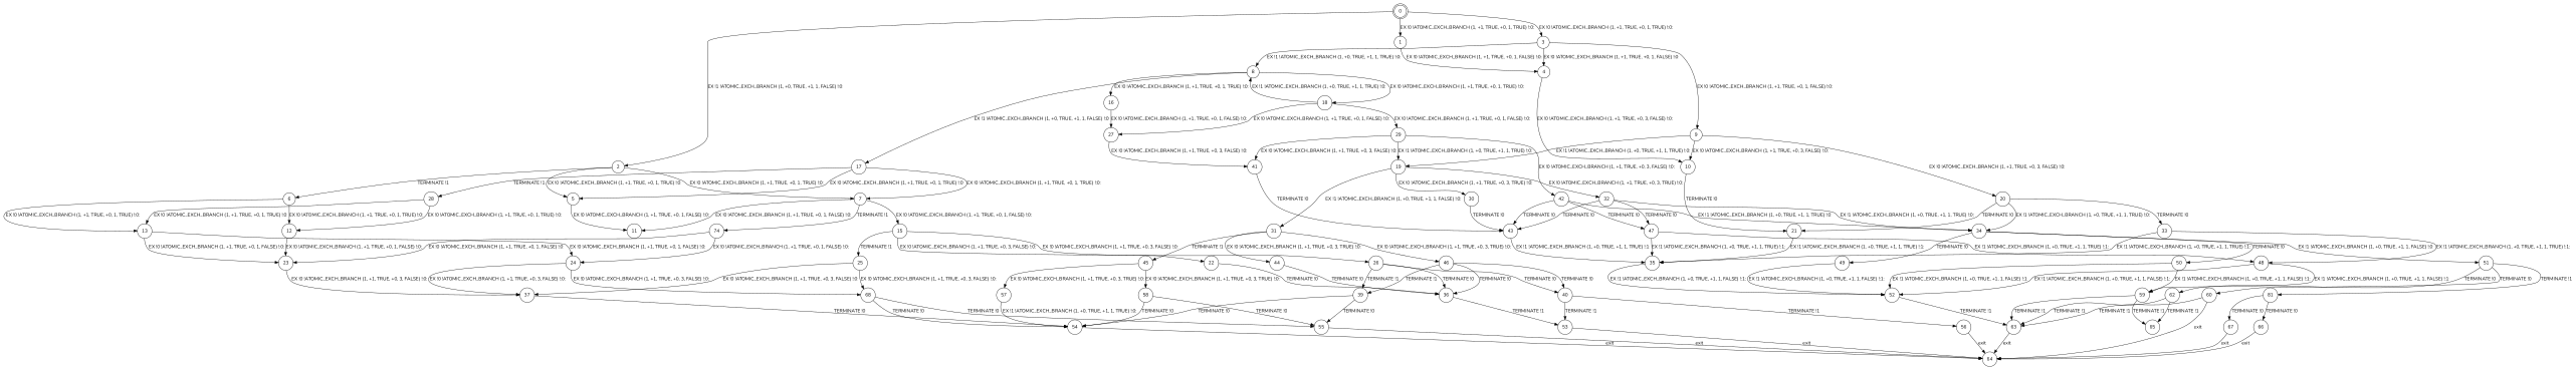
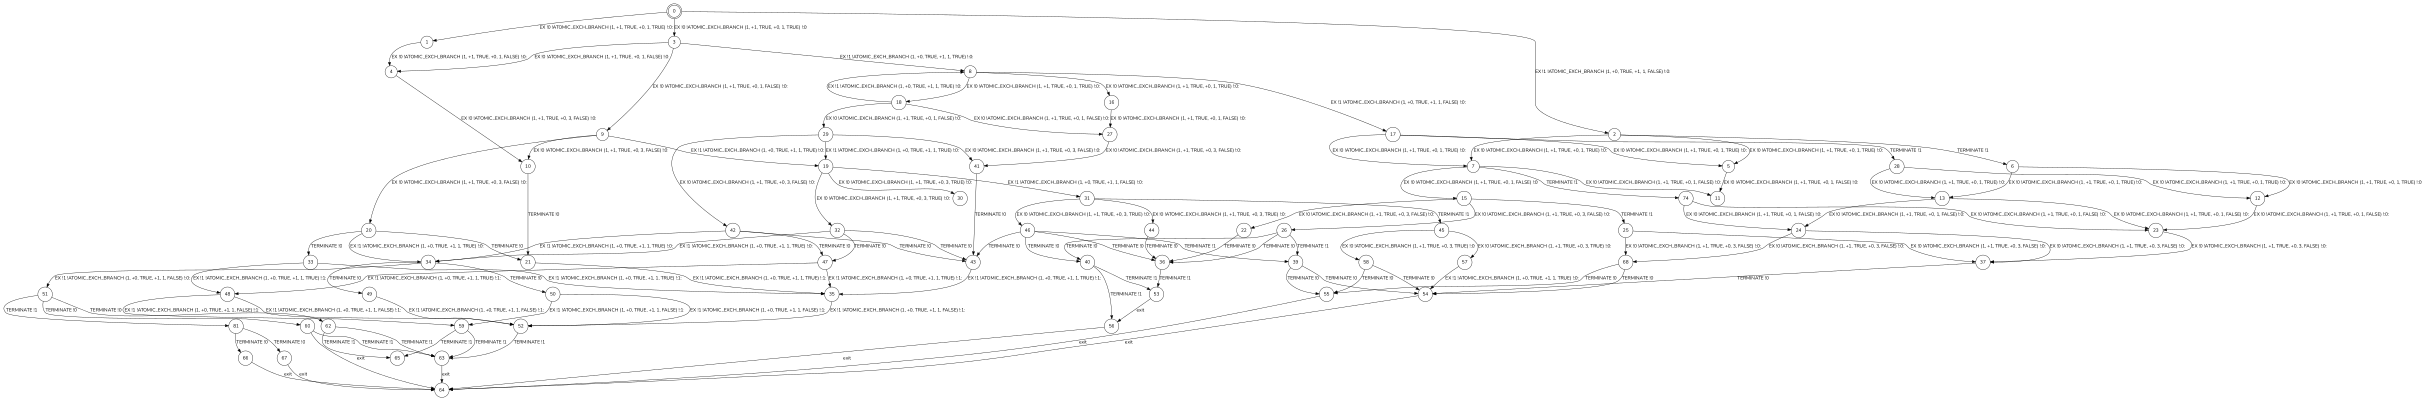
  digraph {
    fontname=Nunito
    node [fontname=Nunito shape=circle]
    edge [fontname=Nunito]
    0 [peripheries=2]
    1
    2
    3
    4
    5
    6
    7
    8
    9
    10
    11
    12
    13
    n15 [label=74]
    15
    16
    17
    18
    19
    20
    21
    23
    24
    22
    25
    26
    27
    28
    29
    30
    31
    32
    33
    34
    35
    36
    37
    n39 [label=68]
    39
    40
    41
    42
    43
    44
    45
    46
    47
    48
    49
    50
    51
    52
    53
    54
    55
    56
    57
    58
    59
    60
    n62 [label=81]
    62
    63
    64
    65
    66
    67
    0 -> 1 [label="EX !0 !ATOMIC_EXCH_BRANCH (1, +1, TRUE, +0, 1, TRUE) !:0:"]
    0 -> 2 [label="EX !1 !ATOMIC_EXCH_BRANCH (1, +0, TRUE, +1, 1, FALSE) !:0:"]
    0 -> 3 [label="EX !0 !ATOMIC_EXCH_BRANCH (1, +1, TRUE, +0, 1, TRUE) !:0:"]
    1 -> 4 [label="EX !0 !ATOMIC_EXCH_BRANCH (1, +1, TRUE, +0, 1, FALSE) !:0:"]
    2 -> 5 [label="EX !0 !ATOMIC_EXCH_BRANCH (1, +1, TRUE, +0, 1, TRUE) !:0:"]
    2 -> 6 [label="TERMINATE !1"]
    2 -> 7 [label="EX !0 !ATOMIC_EXCH_BRANCH (1, +1, TRUE, +0, 1, TRUE) !:0:"]
    3 -> 4 [label="EX !0 !ATOMIC_EXCH_BRANCH (1, +1, TRUE, +0, 1, FALSE) !:0:"]
    3 -> 8 [label="EX !1 !ATOMIC_EXCH_BRANCH (1, +0, TRUE, +1, 1, TRUE) !:0:"]
    3 -> 9 [label="EX !0 !ATOMIC_EXCH_BRANCH (1, +1, TRUE, +0, 1, FALSE) !:0:"]
    4 -> 10 [label="EX !0 !ATOMIC_EXCH_BRANCH (1, +1, TRUE, +0, 3, FALSE) !:0:"]
    5 -> 11 [label="EX !0 !ATOMIC_EXCH_BRANCH (1, +1, TRUE, +0, 1, FALSE) !:0:"]
    6 -> 12 [label="EX !0 !ATOMIC_EXCH_BRANCH (1, +1, TRUE, +0, 1, TRUE) !:0:"]
    6 -> 13 [label="EX !0 !ATOMIC_EXCH_BRANCH (1, +1, TRUE, +0, 1, TRUE) !:0:"]
    7 -> 11 [label="EX !0 !ATOMIC_EXCH_BRANCH (1, +1, TRUE, +0, 1, FALSE) !:0:"]
    7 -> n15 [label="TERMINATE !1"]
    7 -> 15 [label="EX !0 !ATOMIC_EXCH_BRANCH (1, +1, TRUE, +0, 1, FALSE) !:0:"]
    8 -> 16 [label="EX !0 !ATOMIC_EXCH_BRANCH (1, +1, TRUE, +0, 1, TRUE) !:0:"]
    8 -> 17 [label="EX !1 !ATOMIC_EXCH_BRANCH (1, +0, TRUE, +1, 1, FALSE) !:0:"]
    8 -> 18 [label="EX !0 !ATOMIC_EXCH_BRANCH (1, +1, TRUE, +0, 1, TRUE) !:0:"]
    9 -> 10 [label="EX !0 !ATOMIC_EXCH_BRANCH (1, +1, TRUE, +0, 3, FALSE) !:0:"]
    9 -> 19 [label="EX !1 !ATOMIC_EXCH_BRANCH (1, +0, TRUE, +1, 1, TRUE) !:0:"]
    9 -> 20 [label="EX !0 !ATOMIC_EXCH_BRANCH (1, +1, TRUE, +0, 3, FALSE) !:0:"]
    10 -> 21 [label="TERMINATE !0"]
    12 -> 23 [label="EX !0 !ATOMIC_EXCH_BRANCH (1, +1, TRUE, +0, 1, FALSE) !:0:"]
    13 -> 23 [label="EX !0 !ATOMIC_EXCH_BRANCH (1, +1, TRUE, +0, 1, FALSE) !:0:"]
    13 -> 24 [label="EX !0 !ATOMIC_EXCH_BRANCH (1, +1, TRUE, +0, 1, FALSE) !:0:"]
    n15 -> 23 [label="EX !0 !ATOMIC_EXCH_BRANCH (1, +1, TRUE, +0, 1, FALSE) !:0:"]
    n15 -> 24 [label="EX !0 !ATOMIC_EXCH_BRANCH (1, +1, TRUE, +0, 1, FALSE) !:0:"]
    15 -> 22 [label="EX !0 !ATOMIC_EXCH_BRANCH (1, +1, TRUE, +0, 3, FALSE) !:0:"]
    15 -> 25 [label="TERMINATE !1"]
    15 -> 26 [label="EX !0 !ATOMIC_EXCH_BRANCH (1, +1, TRUE, +0, 3, FALSE) !:0:"]
    16 -> 27 [label="EX !0 !ATOMIC_EXCH_BRANCH (1, +1, TRUE, +0, 1, FALSE) !:0:"]
    17 -> 5 [label="EX !0 !ATOMIC_EXCH_BRANCH (1, +1, TRUE, +0, 1, TRUE) !:0:"]
    17 -> 7 [label="EX !0 !ATOMIC_EXCH_BRANCH (1, +1, TRUE, +0, 1, TRUE) !:0:"]
    17 -> 28 [label="TERMINATE !1"]
    18 -> 8 [label="EX !1 !ATOMIC_EXCH_BRANCH (1, +0, TRUE, +1, 1, TRUE) !:0:"]
    18 -> 27 [label="EX !0 !ATOMIC_EXCH_BRANCH (1, +1, TRUE, +0, 1, FALSE) !:0:"]
    18 -> 29 [label="EX !0 !ATOMIC_EXCH_BRANCH (1, +1, TRUE, +0, 1, FALSE) !:0:"]
    19 -> 30 [label="EX !0 !ATOMIC_EXCH_BRANCH (1, +1, TRUE, +0, 3, TRUE) !:0:"]
    19 -> 31 [label="EX !1 !ATOMIC_EXCH_BRANCH (1, +0, TRUE, +1, 1, FALSE) !:0:"]
    19 -> 32 [label="EX !0 !ATOMIC_EXCH_BRANCH (1, +1, TRUE, +0, 3, TRUE) !:0:"]
    20 -> 21 [label="TERMINATE !0"]
    20 -> 33 [label="TERMINATE !0"]
    20 -> 34 [label="EX !1 !ATOMIC_EXCH_BRANCH (1, +0, TRUE, +1, 1, TRUE) !:0:"]
    21 -> 35 [label="EX !1 !ATOMIC_EXCH_BRANCH (1, +0, TRUE, +1, 1, TRUE) !:1:"]
    23 -> 37 [label="EX !0 !ATOMIC_EXCH_BRANCH (1, +1, TRUE, +0, 3, FALSE) !:0:"]
    24 -> 37 [label="EX !0 !ATOMIC_EXCH_BRANCH (1, +1, TRUE, +0, 3, FALSE) !:0:"]
    24 -> n39 [label="EX !0 !ATOMIC_EXCH_BRANCH (1, +1, TRUE, +0, 3, FALSE) !:0:"]
    22 -> 36 [label="TERMINATE !0"]
    25 -> 37 [label="EX !0 !ATOMIC_EXCH_BRANCH (1, +1, TRUE, +0, 3, FALSE) !:0:"]
    25 -> n39 [label="EX !0 !ATOMIC_EXCH_BRANCH (1, +1, TRUE, +0, 3, FALSE) !:0:"]
    26 -> 36 [label="TERMINATE !0"]
    26 -> 39 [label="TERMINATE !1"]
    26 -> 40 [label="TERMINATE !0"]
    27 -> 41 [label="EX !0 !ATOMIC_EXCH_BRANCH (1, +1, TRUE, +0, 3, FALSE) !:0:"]
    28 -> 12 [label="EX !0 !ATOMIC_EXCH_BRANCH (1, +1, TRUE, +0, 1, TRUE) !:0:"]
    28 -> 13 [label="EX !0 !ATOMIC_EXCH_BRANCH (1, +1, TRUE, +0, 1, TRUE) !:0:"]
    29 -> 19 [label="EX !1 !ATOMIC_EXCH_BRANCH (1, +0, TRUE, +1, 1, TRUE) !:0:"]
    29 -> 41 [label="EX !0 !ATOMIC_EXCH_BRANCH (1, +1, TRUE, +0, 3, FALSE) !:0:"]
    29 -> 42 [label="EX !0 !ATOMIC_EXCH_BRANCH (1, +1, TRUE, +0, 3, FALSE) !:0:"]
-   30 -> 43 [label="TERMINATE !0"]
+   46 -> 43 [label="TERMINATE !0"]
    31 -> 44 [label="EX !0 !ATOMIC_EXCH_BRANCH (1, +1, TRUE, +0, 3, TRUE) !:0:"]
    31 -> 45 [label="TERMINATE !1"]
    31 -> 46 [label="EX !0 !ATOMIC_EXCH_BRANCH (1, +1, TRUE, +0, 3, TRUE) !:0:"]
    32 -> 34 [label="EX !1 !ATOMIC_EXCH_BRANCH (1, +0, TRUE, +1, 1, TRUE) !:0:"]
    32 -> 43 [label="TERMINATE !0"]
    32 -> 47 [label="TERMINATE !0"]
    33 -> 35 [label="EX !1 !ATOMIC_EXCH_BRANCH (1, +0, TRUE, +1, 1, TRUE) !:1:"]
    33 -> 48 [label="EX !1 !ATOMIC_EXCH_BRANCH (1, +0, TRUE, +1, 1, TRUE) !:1:"]
    34 -> 49 [label="TERMINATE !0"]
    34 -> 50 [label="TERMINATE !0"]
    34 -> 51 [label="EX !1 !ATOMIC_EXCH_BRANCH (1, +0, TRUE, +1, 1, FALSE) !:0:"]
    35 -> 52 [label="EX !1 !ATOMIC_EXCH_BRANCH (1, +0, TRUE, +1, 1, FALSE) !:1:"]
    36 -> 53 [label="TERMINATE !1"]
    37 -> 54 [label="TERMINATE !0"]
    n39 -> 54 [label="TERMINATE !0"]
    n39 -> 55 [label="TERMINATE !0"]
    39 -> 54 [label="TERMINATE !0"]
    39 -> 55 [label="TERMINATE !0"]
    40 -> 53 [label="TERMINATE !1"]
    40 -> 56 [label="TERMINATE !1"]
    41 -> 43 [label="TERMINATE !0"]
    42 -> 34 [label="EX !1 !ATOMIC_EXCH_BRANCH (1, +0, TRUE, +1, 1, TRUE) !:0:"]
    42 -> 43 [label="TERMINATE !0"]
    42 -> 47 [label="TERMINATE !0"]
    43 -> 35 [label="EX !1 !ATOMIC_EXCH_BRANCH (1, +0, TRUE, +1, 1, TRUE) !:1:"]
    44 -> 36 [label="TERMINATE !0"]
    45 -> 57 [label="EX !0 !ATOMIC_EXCH_BRANCH (1, +1, TRUE, +0, 3, TRUE) !:0:"]
    45 -> 58 [label="EX !0 !ATOMIC_EXCH_BRANCH (1, +1, TRUE, +0, 3, TRUE) !:0:"]
    46 -> 36 [label="TERMINATE !0"]
    46 -> 39 [label="TERMINATE !1"]
    46 -> 40 [label="TERMINATE !0"]
    47 -> 35 [label="EX !1 !ATOMIC_EXCH_BRANCH (1, +0, TRUE, +1, 1, TRUE) !:1:"]
    47 -> 48 [label="EX !1 !ATOMIC_EXCH_BRANCH (1, +0, TRUE, +1, 1, TRUE) !:1:"]
    48 -> 52 [label="EX !1 !ATOMIC_EXCH_BRANCH (1, +0, TRUE, +1, 1, FALSE) !:1:"]
    48 -> 59 [label="EX !1 !ATOMIC_EXCH_BRANCH (1, +0, TRUE, +1, 1, FALSE) !:1:"]
    49 -> 52 [label="EX !1 !ATOMIC_EXCH_BRANCH (1, +0, TRUE, +1, 1, FALSE) !:1:"]
    50 -> 52 [label="EX !1 !ATOMIC_EXCH_BRANCH (1, +0, TRUE, +1, 1, FALSE) !:1:"]
    50 -> 59 [label="EX !1 !ATOMIC_EXCH_BRANCH (1, +0, TRUE, +1, 1, FALSE) !:1:"]
    51 -> 60 [label="TERMINATE !0"]
    51 -> n62 [label="TERMINATE !1"]
    51 -> 62 [label="TERMINATE !0"]
    52 -> 63 [label="TERMINATE !1"]
-   53 -> 64 [label=exit]
+   53 -> 56 [label=exit]
    54 -> 64 [label=exit]
    55 -> 64 [label=exit]
    56 -> 64 [label=exit]
    57 -> 54 [label="EX !1 !ATOMIC_EXCH_BRANCH (1, +0, TRUE, +1, 1, TRUE) !:0:"]
    58 -> 54 [label="TERMINATE !0"]
    58 -> 55 [label="TERMINATE !0"]
    59 -> 63 [label="TERMINATE !1"]
    59 -> 65 [label="TERMINATE !1"]
    60 -> 63 [label="TERMINATE !1"]
    60 -> 64 [label=exit]
    n62 -> 66 [label="TERMINATE !0"]
    n62 -> 67 [label="TERMINATE !0"]
    62 -> 63 [label="TERMINATE !1"]
    62 -> 65 [label="TERMINATE !1"]
    63 -> 64 [label=exit]
    66 -> 64 [label=exit]
    67 -> 64 [label=exit]
  }
